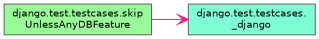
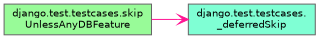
  digraph {
    rankdir=LR
    node [fontname=Helvetica fontsize=10 shape=box style=filled]
    n1 [color=gray40 fillcolor=palegreen fontcolor=black height=0.2 label="django.test.testcases.skip\lUnlessAnyDBFeature" width=0.4]
-   n2 [color=grey40 fillcolor=aquamarine height=0.2 label="django.test.testcases.\l_django" width=0.4]
+   n2 [color=grey40 fillcolor=aquamarine height=0.2 label="django.test.testcases.\l_deferredSkip" width=0.4]
    n1 -> n2 [color=deeppink fontname=Helvetica fontsize=10 labelfontname=Helvetica labelfontsize=10 style=solid arrowhead=vee]
  }
